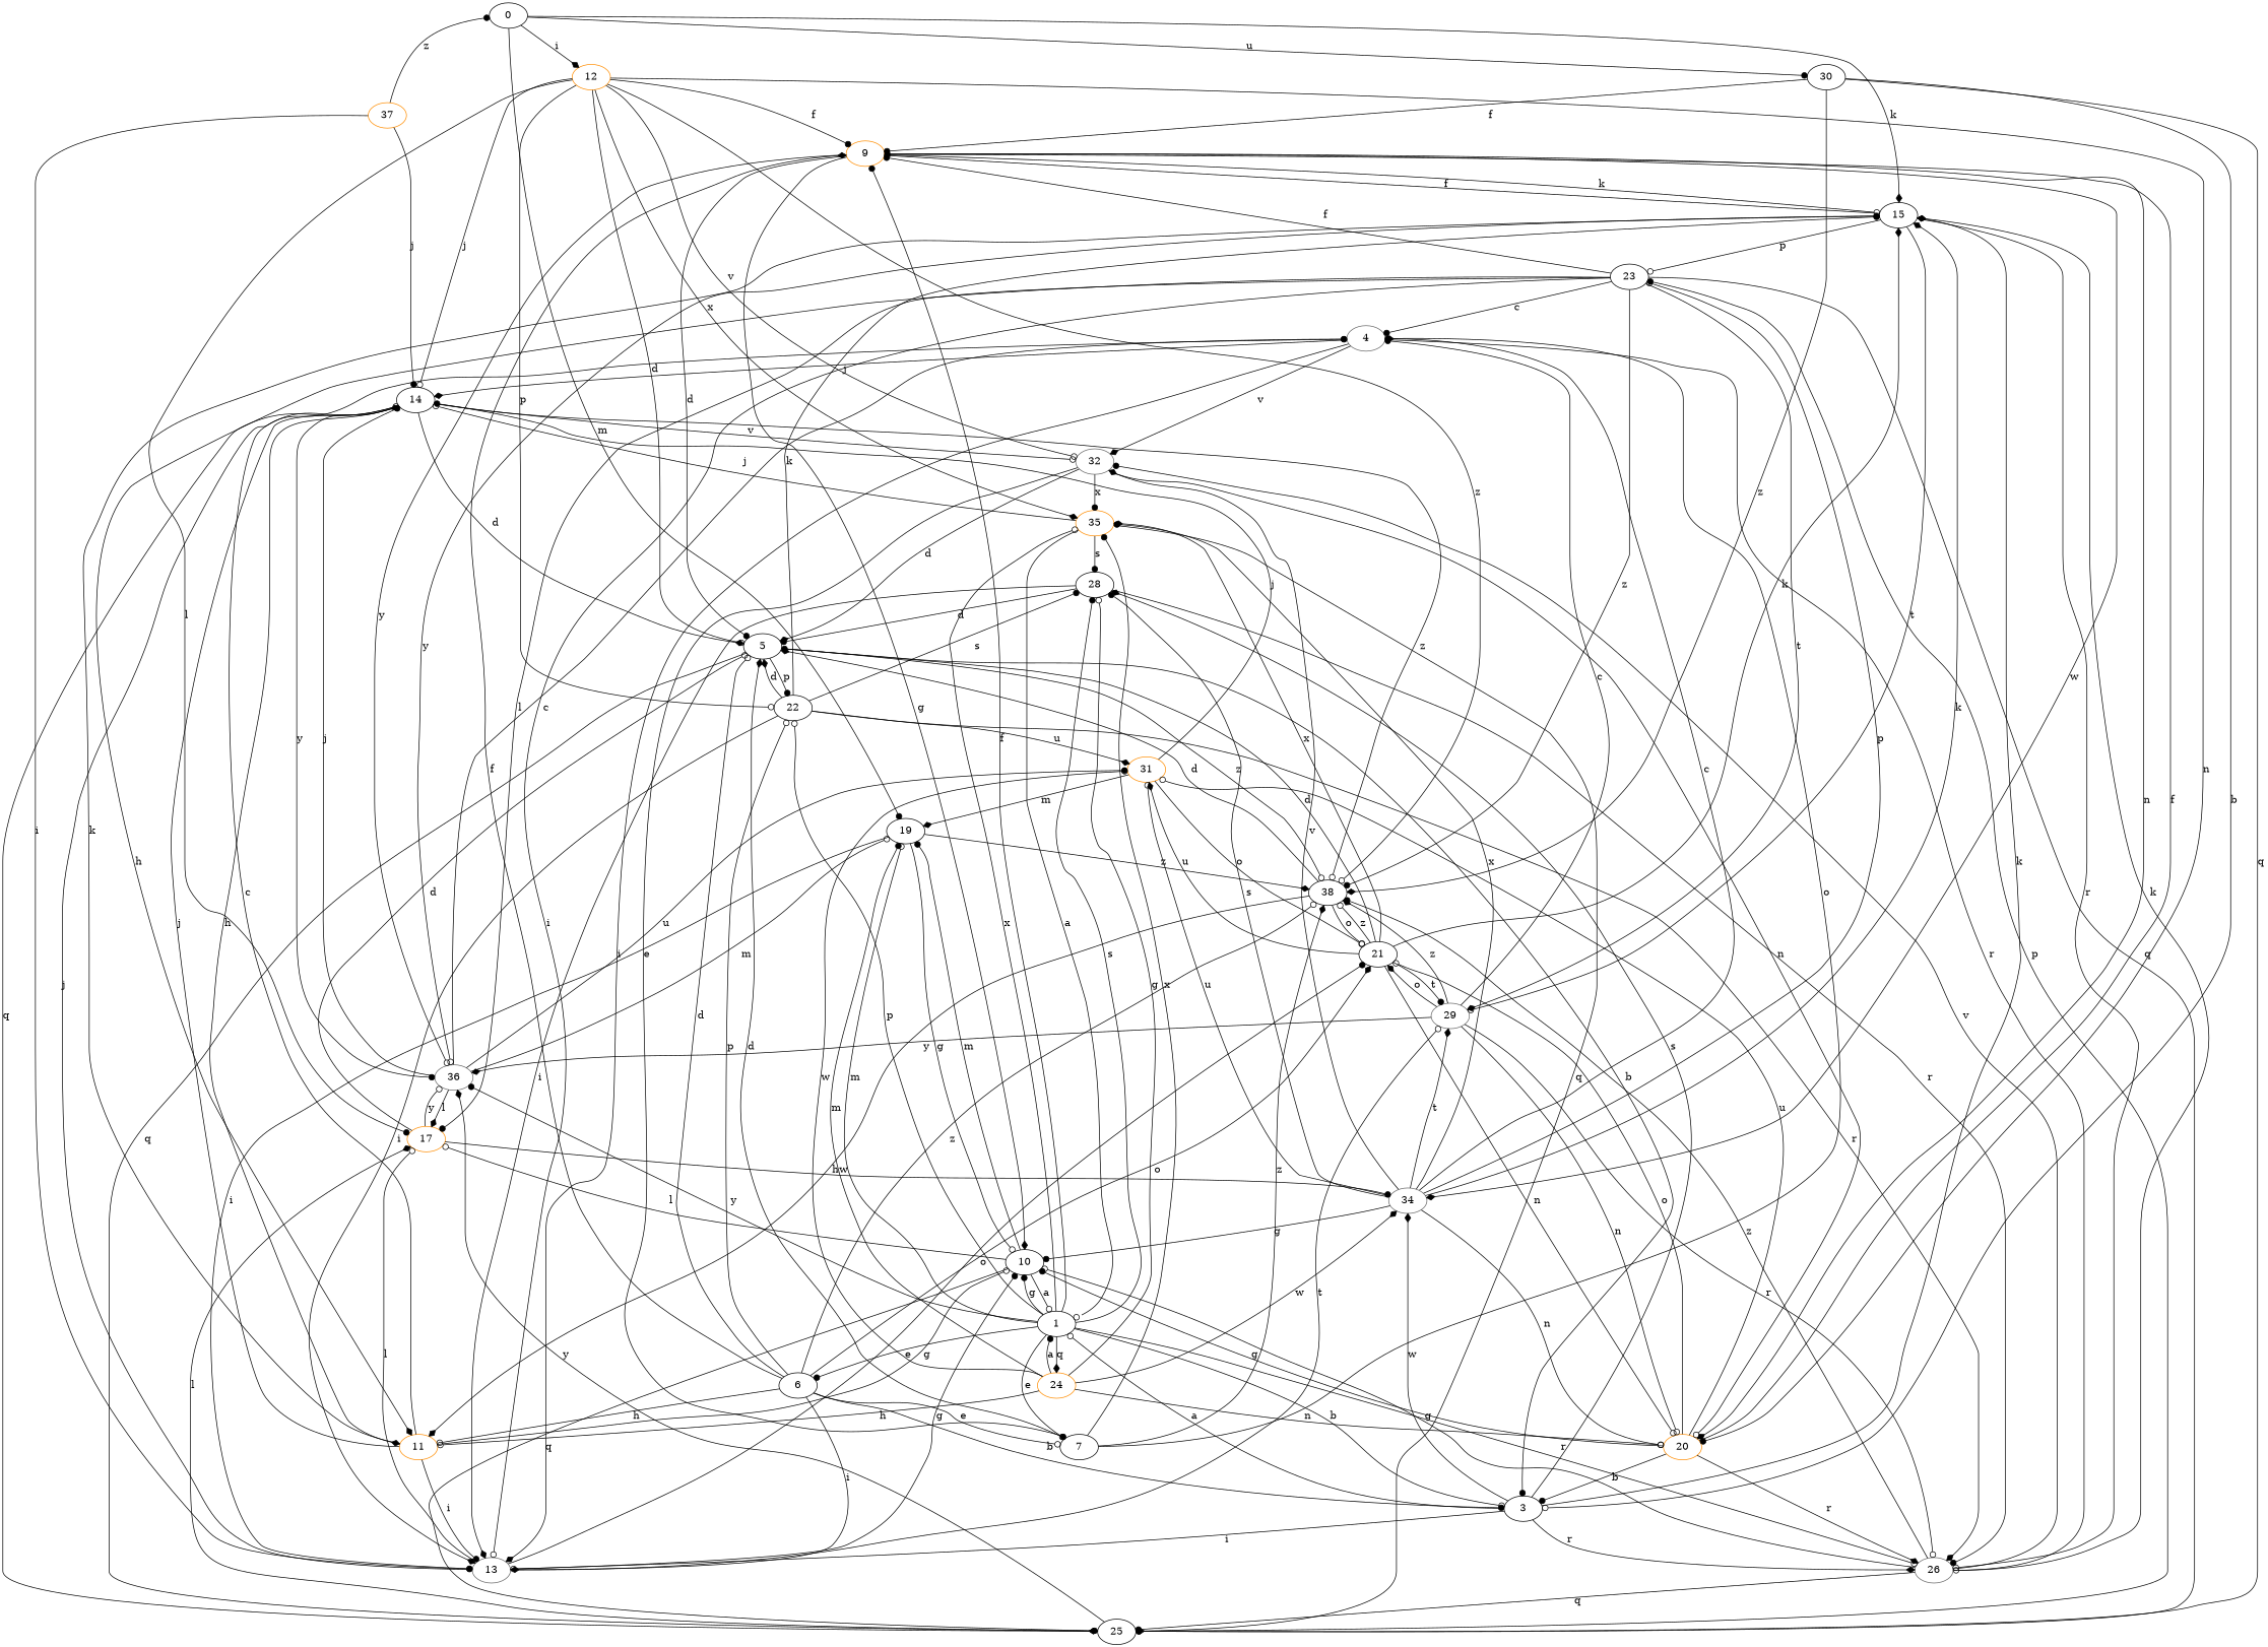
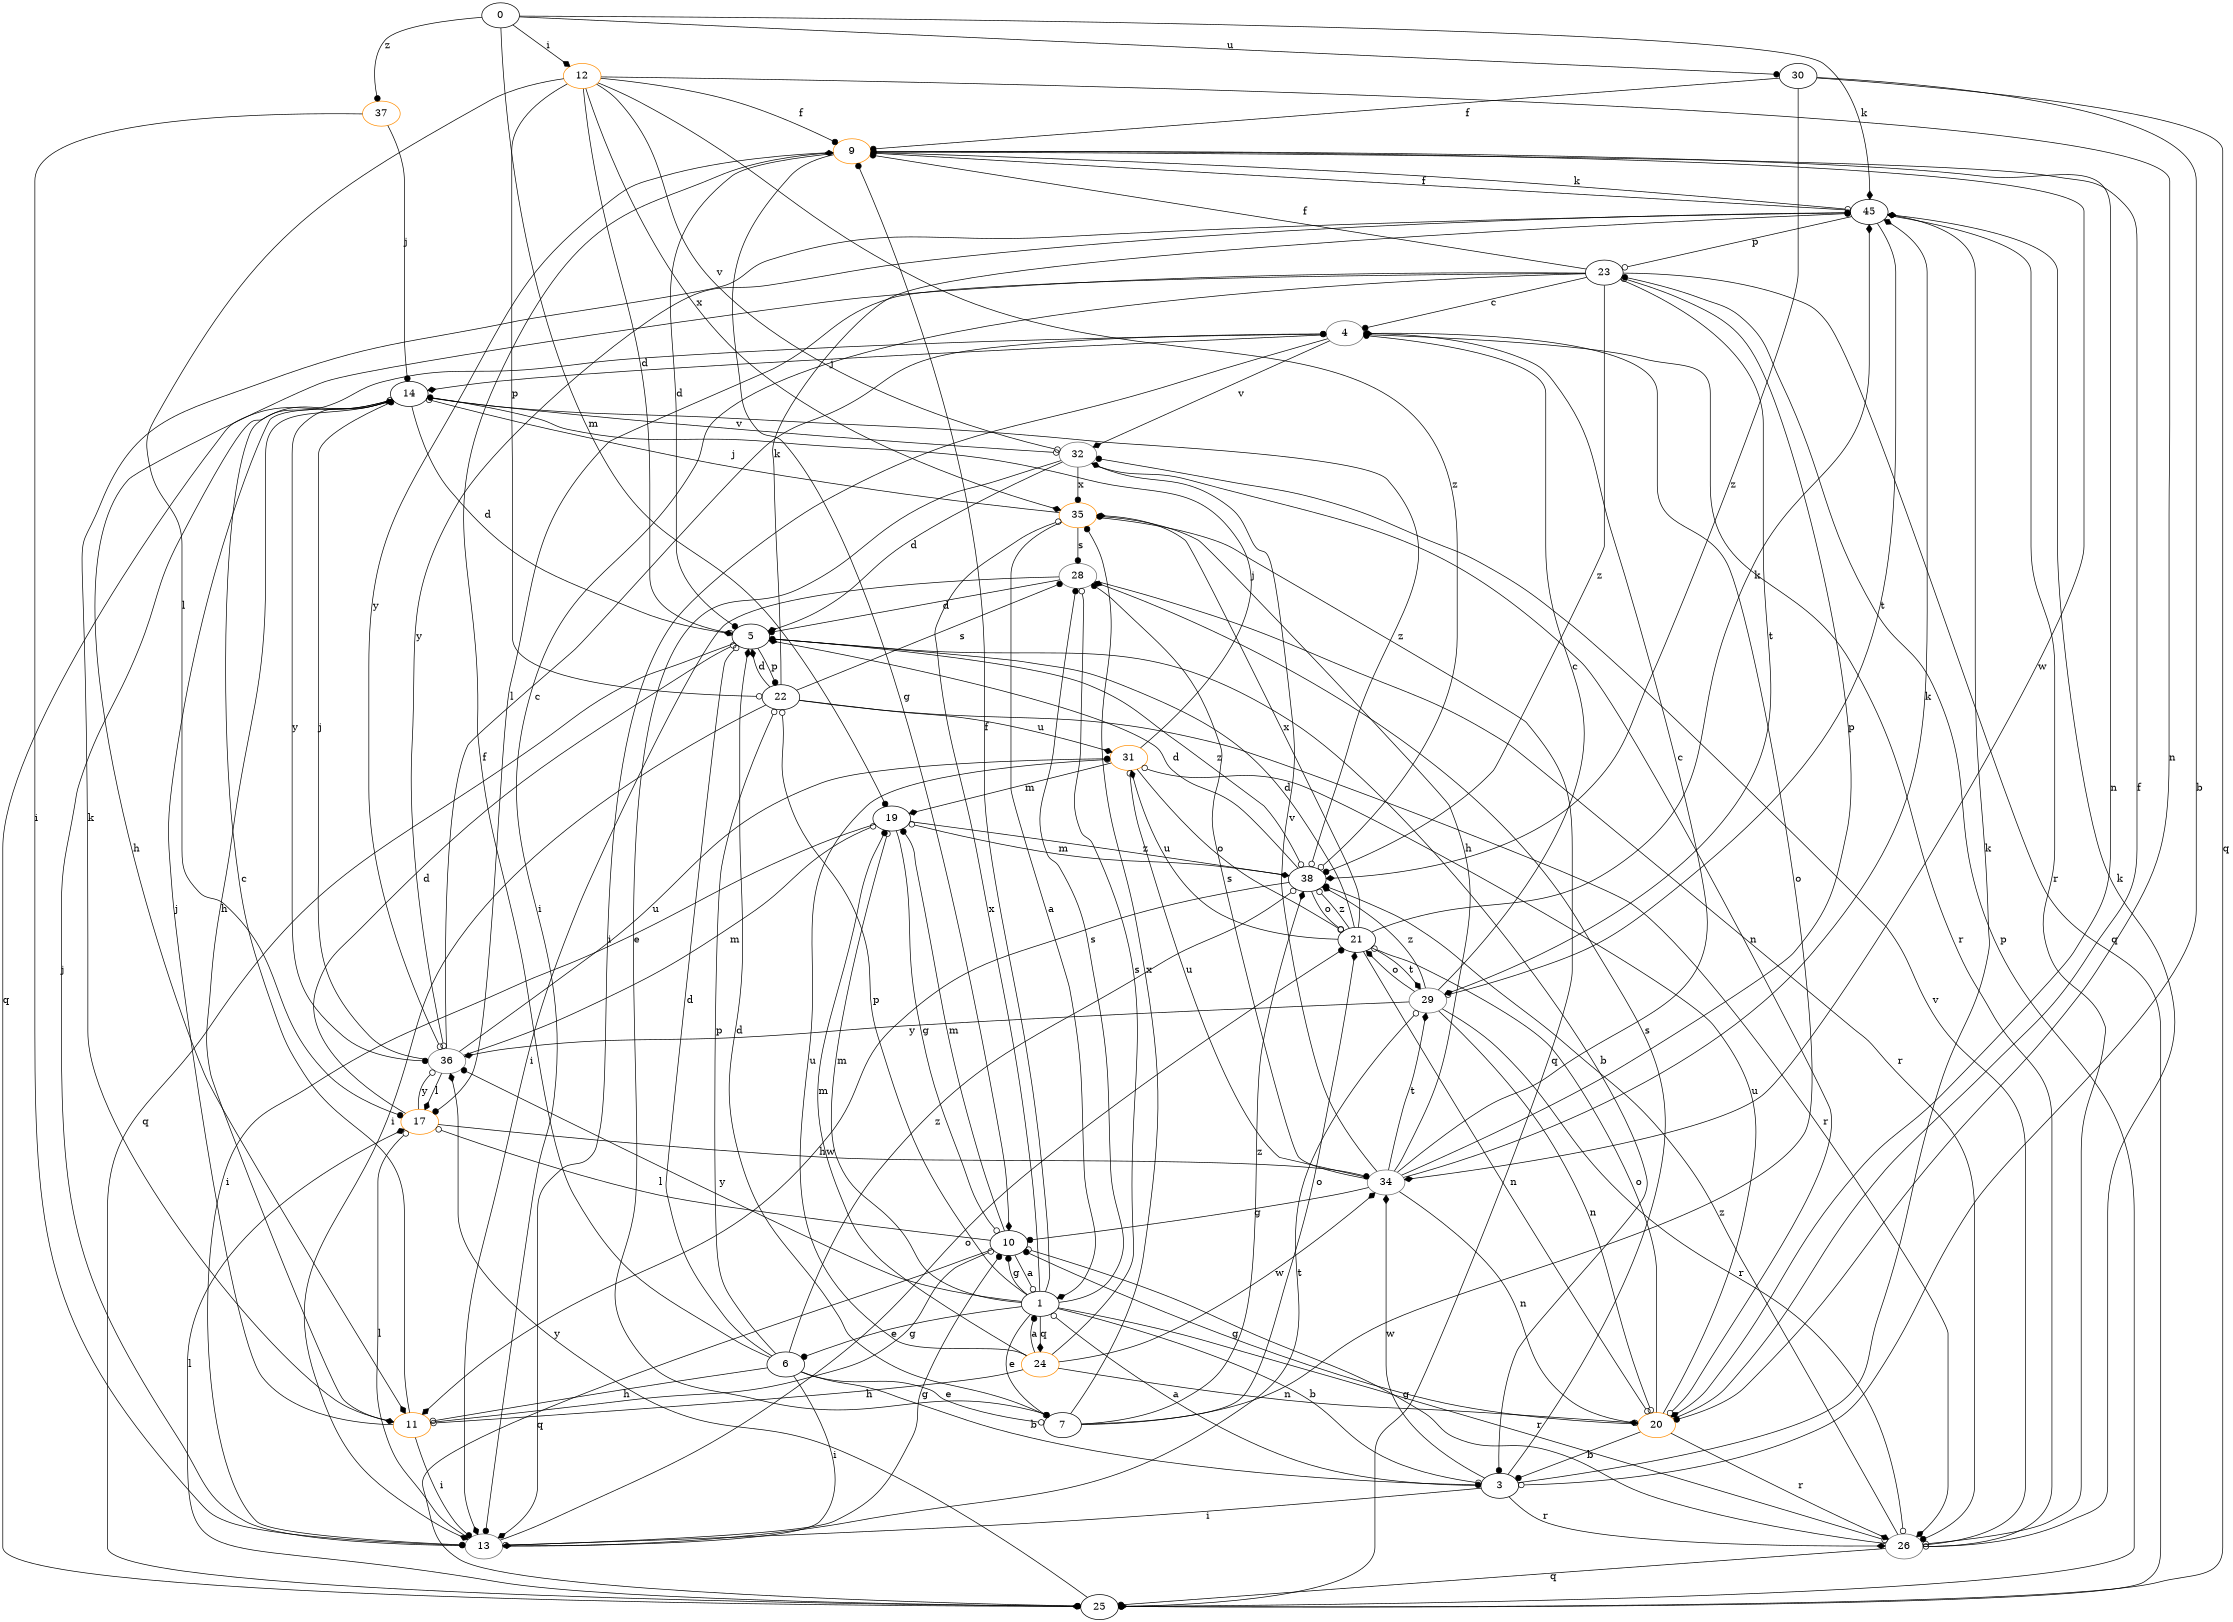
  strict digraph {
    node [color=black]
    edge [arrowhead=odot]
    12 [color=darkorange]
    0
-   15
+   15 [label=45]
    19
    30
    37 [color=darkorange]
    9 [color=darkorange]
    22
    35 [color=darkorange]
    14
    32 [color=gray40]
    5
    38
    20 [color=darkorange]
    17 [color=darkorange]
    26 [color=gray40]
    36 [color=gray40]
    29 [color=gray40]
    23
    10
    13 [color=gray40]
    3
    25
    1
    6
    7
    24 [color=darkorange]
-   28
+   28 [color=gray40]
    34 [color=gray40]
    11 [color=darkorange]
    21
    4 [color=gray40]
    31 [color=darkorange]
    12 -> 9 [arrowhead=dot label=f]
    12 -> 22 [label=p]
    12 -> 35 [arrowhead=diamond label=x]
-   12 -> 14 [label=j]
    12 -> 32 [label=v]
    12 -> 5 [label=d]
    12 -> 38 [label=z]
    12 -> 20 [arrowhead=dot label=n]
    12 -> 17 [arrowhead=dot label=l]
    0 -> 12 [arrowhead=diamond label=i]
    0 -> 15 [arrowhead=diamond label=k]
    0 -> 19 [arrowhead=dot label=m]
    0 -> 30 [arrowhead=dot label=u]
-   37 -> 0 [arrowhead=dot label=z]
+   0 -> 37 [arrowhead=dot label=z]
    15 -> 9 [label=f]
    15 -> 26 [label=r]
    15 -> 36 [label=y]
    15 -> 29 [label=t]
    15 -> 23 [label=p]
    19 -> 38 [arrowhead=diamond label=z]
    19 -> 10 [label=g]
    19 -> 13 [label=i]
    30 -> 9 [arrowhead=dot label=f]
    30 -> 38 [arrowhead=diamond label=z]
    30 -> 3 [label=b]
    30 -> 25 [label=q]
    37 -> 14 [arrowhead=dot label=j]
    37 -> 13 [arrowhead=dot label=i]
    9 -> 15 [label=k]
    9 -> 5 [arrowhead=dot label=d]
    9 -> 20 [arrowhead=diamond label=n]
    9 -> 36 [label=y]
    9 -> 10 [arrowhead=diamond label=g]
    9 -> 34 [arrowhead=diamond label=w]
    22 -> 15 [arrowhead=dot label=k]
    22 -> 5 [arrowhead=diamond label=d]
    22 -> 26 [arrowhead=diamond label=r]
    22 -> 13 [arrowhead=diamond label=i]
    22 -> 28 [arrowhead=dot label=s]
    22 -> 31 [arrowhead=diamond label=u]
    35 -> 14 [label=j]
    35 -> 25 [arrowhead=diamond label=q]
-   35 -> 1 [label=a]
+   35 -> 1 [arrowhead=diamond label=a]
    35 -> 28 [arrowhead=dot label=s]
    14 -> 32 [label=v]
    14 -> 5 [arrowhead=diamond label=d]
    14 -> 38 [label=z]
    14 -> 36 [arrowhead=dot label=y]
    14 -> 25 [arrowhead=diamond label=q]
    14 -> 11 [arrowhead=diamond label=h]
    32 -> 35 [arrowhead=dot label=x]
    32 -> 5 [arrowhead=diamond label=d]
    32 -> 20 [label=n]
    32 -> 7 [arrowhead=dot label=e]
    5 -> 22 [arrowhead=dot label=p]
    5 -> 38 [label=z]
    5 -> 3 [arrowhead=dot label=b]
-   5 -> 25 [arrowhead=diamond label=q]
+   5 -> 25 [arrowhead=dot label=q]
+   38 -> 19 [label=m]
    38 -> 5 [arrowhead=diamond label=d]
    38 -> 11 [arrowhead=diamond label=h]
    38 -> 21 [label=o]
    20 -> 9 [arrowhead=dot label=f]
    20 -> 26 [arrowhead=diamond label=r]
    20 -> 10 [arrowhead=dot label=g]
    20 -> 3 [arrowhead=dot label=b]
    20 -> 21 [label=o]
    20 -> 31 [label=u]
    17 -> 5 [label=d]
    17 -> 36 [label=y]
    17 -> 34 [arrowhead=dot label=w]
    26 -> 15 [arrowhead=diamond label=k]
    26 -> 32 [arrowhead=dot label=v]
    26 -> 38 [arrowhead=dot label=z]
    26 -> 10 [label=g]
    26 -> 25 [arrowhead=dot label=q]
    36 -> 19 [label=m]
    36 -> 14 [arrowhead=dot label=j]
    36 -> 17 [arrowhead=diamond label=l]
    36 -> 4 [arrowhead=dot label=c]
    36 -> 31 [arrowhead=dot label=u]
    29 -> 38 [arrowhead=diamond label=z]
    29 -> 20 [label=n]
    29 -> 26 [label=r]
    29 -> 36 [arrowhead=diamond label=y]
    29 -> 21 [arrowhead=diamond label=o]
    29 -> 4 [arrowhead=dot label=c]
    23 -> 9 [arrowhead=dot label=f]
    23 -> 38 [arrowhead=dot label=z]
    23 -> 17 [arrowhead=dot label=l]
    23 -> 29 [arrowhead=diamond label=t]
-   23 -> 13 [label=i]
+   23 -> 13 [arrowhead=dot label=i]
    23 -> 25 [arrowhead=dot label=q]
    23 -> 11 [arrowhead=diamond label=h]
    23 -> 4 [arrowhead=dot label=c]
    10 -> 19 [arrowhead=dot label=m]
    10 -> 17 [label=l]
    10 -> 25 [arrowhead=dot label=q]
    10 -> 1 [label=a]
    13 -> 14 [label=j]
    13 -> 17 [label=l]
    13 -> 29 [label=t]
    13 -> 10 [arrowhead=dot label=g]
    13 -> 21 [arrowhead=dot label=o]
    3 -> 15 [arrowhead=diamond label=k]
    3 -> 26 [arrowhead=diamond label=r]
    3 -> 13 [label=i]
    3 -> 1 [label=a]
    3 -> 28 [arrowhead=diamond label=s]
    3 -> 34 [arrowhead=diamond label=w]
    25 -> 17 [arrowhead=diamond label=l]
    25 -> 36 [arrowhead=diamond label=y]
    25 -> 23 [arrowhead=dot label=p]
    1 -> 19 [label=m]
    1 -> 9 [arrowhead=dot label=f]
    1 -> 22 [label=p]
    1 -> 35 [label=x]
    1 -> 26 [label=r]
    1 -> 36 [arrowhead=dot label=y]
    1 -> 10 [arrowhead=dot label=g]
    1 -> 3 [label=b]
    1 -> 6 [arrowhead=dot label=e]
    1 -> 7 [label=e]
    1 -> 24 [arrowhead=diamond label=q]
    1 -> 28 [arrowhead=dot label=s]
    6 -> 9 [arrowhead=diamond label=f]
    6 -> 22 [label=p]
    6 -> 5 [label=d]
    6 -> 38 [label=z]
    6 -> 13 [arrowhead=diamond label=i]
    6 -> 3 [arrowhead=dot label=b]
    6 -> 7 [label=e]
    6 -> 11 [label=h]
-   6 -> 21 [arrowhead=diamond label=o]
+   7 -> 21 [arrowhead=diamond label=o]
    7 -> 35 [arrowhead=dot label=x]
    7 -> 5 [arrowhead=diamond label=d]
    7 -> 38 [arrowhead=diamond label=z]
    7 -> 4 [arrowhead=dot label=o]
    24 -> 19 [arrowhead=dot label=m]
    24 -> 20 [label=n]
    24 -> 1 [arrowhead=dot label=a]
-   24 -> 28 [label=g]
+   24 -> 28 [label=s]
    24 -> 34 [arrowhead=diamond label=w]
    24 -> 11 [label=h]
-   24 -> 31 [label=w]
+   24 -> 31 [label=u]
    28 -> 5 [arrowhead=dot label=d]
    28 -> 26 [arrowhead=dot label=r]
    28 -> 13 [arrowhead=diamond label=i]
    34 -> 15 [arrowhead=diamond label=k]
-   34 -> 35 [arrowhead=dot label=x]
+   34 -> 35 [arrowhead=dot label=h]
    34 -> 32 [arrowhead=diamond label=v]
-   34 -> 20 [label=n]
+   34 -> 20 [arrowhead=diamond label=n]
    34 -> 29 [arrowhead=diamond label=t]
    34 -> 23 [label=p]
    34 -> 10 [arrowhead=dot label=g]
    34 -> 28 [arrowhead=dot label=s]
    34 -> 4 [arrowhead=diamond label=c]
    34 -> 31 [label=u]
    11 -> 15 [arrowhead=dot label=k]
    11 -> 14 [arrowhead=diamond label=j]
    11 -> 10 [label=g]
    11 -> 13 [arrowhead=dot label=i]
    11 -> 4 [label=c]
    21 -> 15 [arrowhead=diamond label=k]
    21 -> 35 [arrowhead=diamond label=x]
    21 -> 5 [arrowhead=dot label=d]
    21 -> 38 [label=z]
    21 -> 20 [label=n]
-   21 -> 29 [arrowhead=dot label=t]
+   21 -> 29 [arrowhead=diamond label=t]
    21 -> 31 [arrowhead=diamond label=u]
    4 -> 14 [arrowhead=diamond label=j]
    4 -> 32 [arrowhead=diamond label=v]
    4 -> 26 [label=r]
    4 -> 13 [arrowhead=diamond label=i]
    31 -> 19 [arrowhead=diamond label=m]
    31 -> 14 [arrowhead=dot label=j]
    31 -> 21 [label=o]
  }
